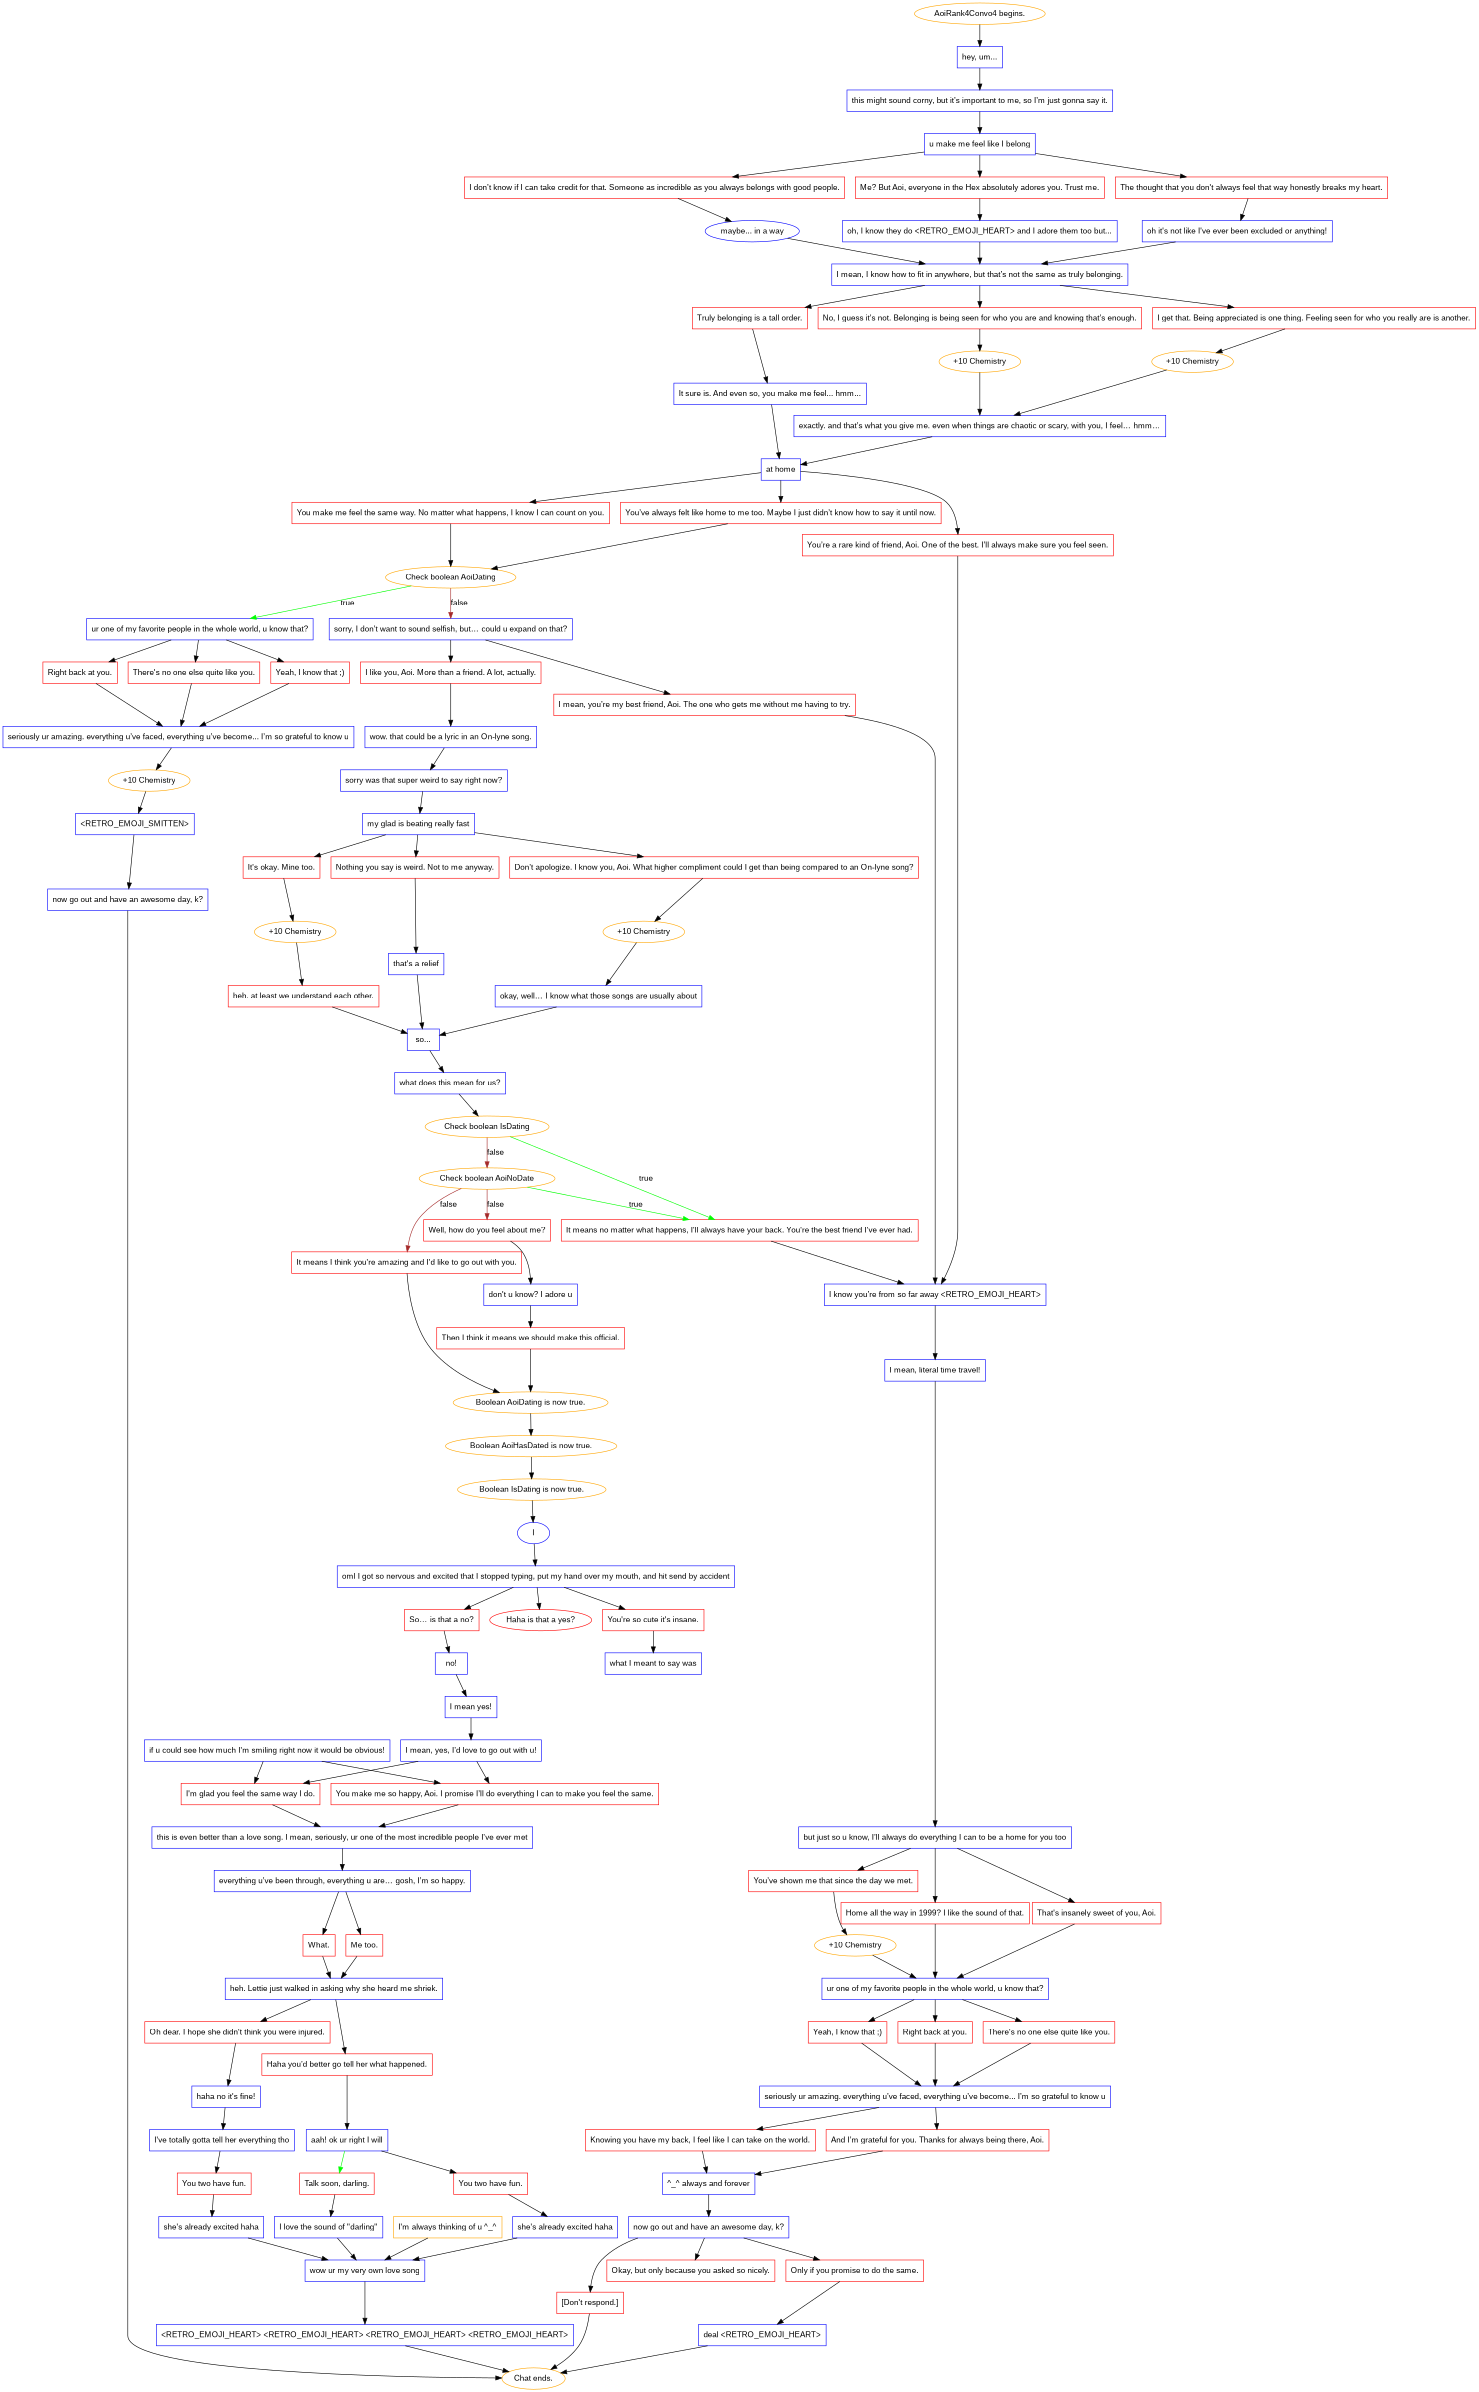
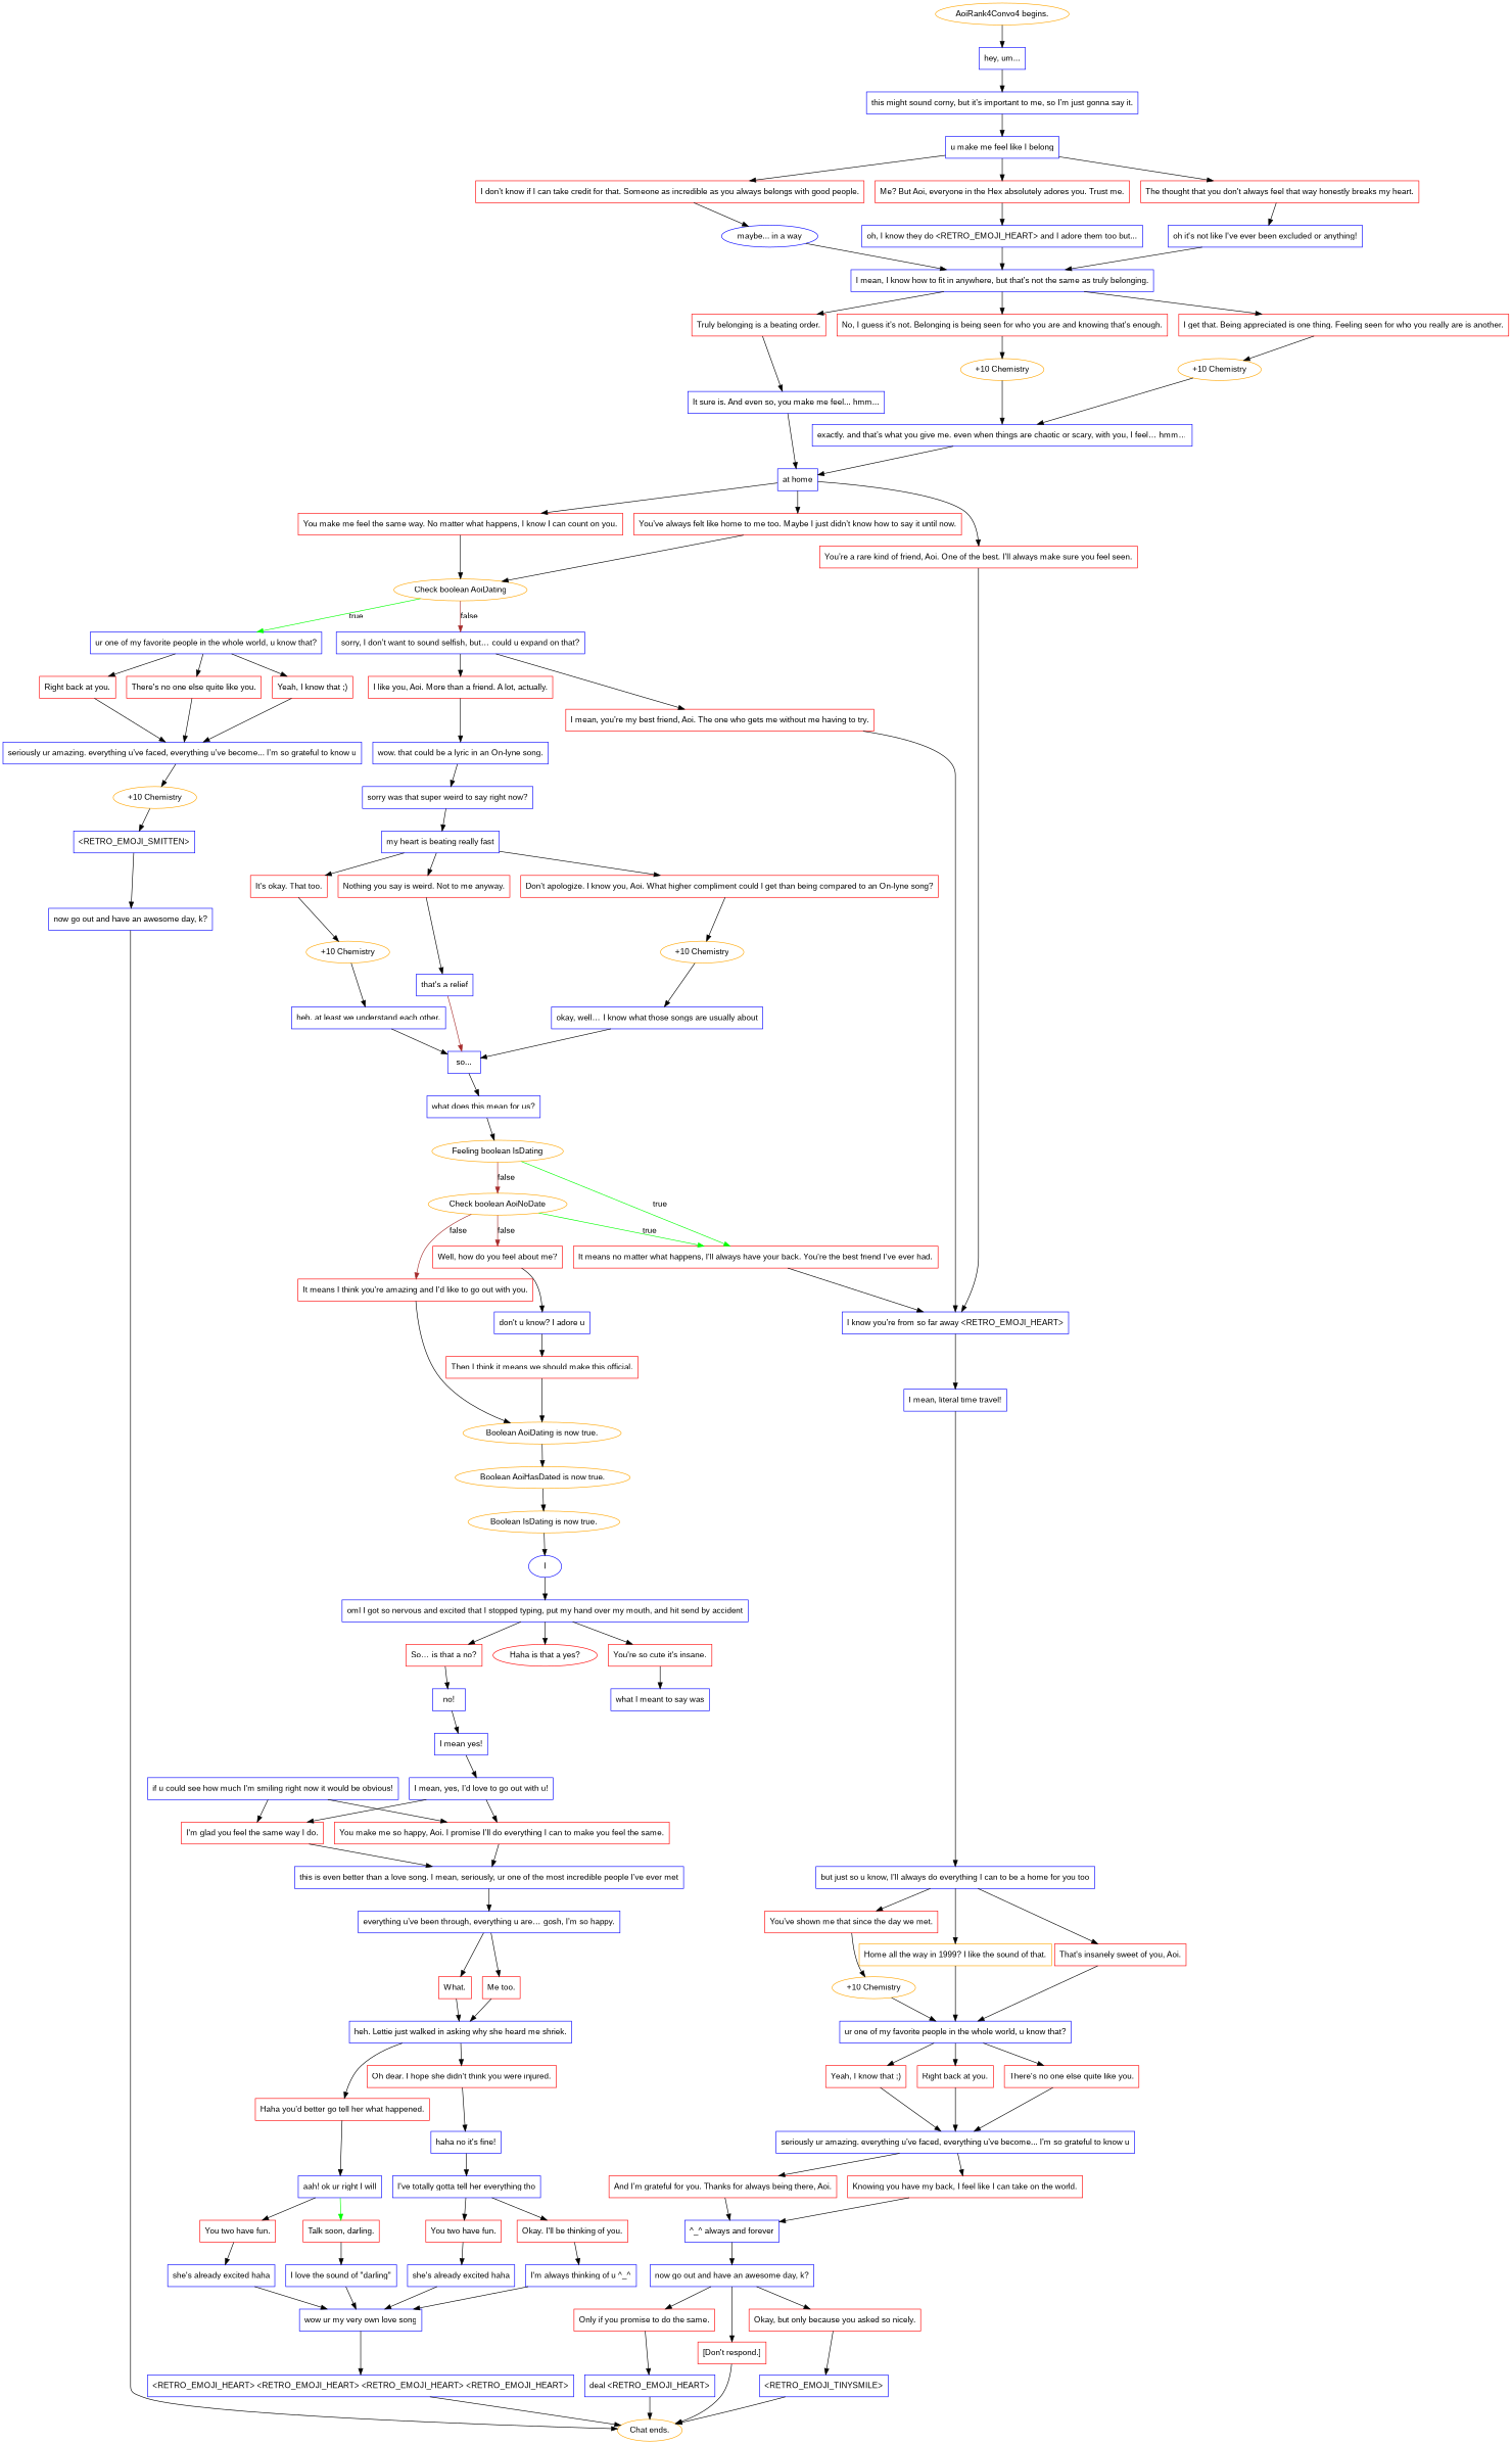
  digraph {
    fontname="Liberation Sans"
    node [color=blue fontname="Liberation Sans" shape=box]
    edge [fontname="Liberation Sans"]
    "AoiRank4Convo4 begins." [color=orange shape=""]
    n2 [label="hey, um..."]
    n3 [label="this might sound corny, but it’s important to me, so I’m just gonna say it."]
    n4 [label="u make me feel like I belong"]
    n5 [color=red label="I don’t know if I can take credit for that. Someone as incredible as you always belongs with good people."]
    n6 [color=red label="Me? But Aoi, everyone in the Hex absolutely adores you. Trust me."]
    n7 [color=red label="The thought that you don't always feel that way honestly breaks my heart."]
    n8 [label="maybe... in a way" shape=ellipse]
    n9 [label="oh, I know they do <RETRO_EMOJI_HEART> and I adore them too but..."]
    n10 [label="oh it's not like I've ever been excluded or anything!"]
    n11 [label="I mean, I know how to fit in anywhere, but that’s not the same as truly belonging."]
    n12 [color=red label="I get that. Being appreciated is one thing. Feeling seen for who you really are is another."]
    n13 [color=red label="No, I guess it’s not. Belonging is being seen for who you are and knowing that’s enough."]
-   n14 [color=red label="Truly belonging is a tall order."]
+   n14 [color=red label="Truly belonging is a beating order."]
    n15 [color=orange label="+10 Chemistry" shape=""]
    n16 [color=orange label="+10 Chemistry" shape=""]
    n17 [label="It sure is. And even so, you make me feel... hmm..."]
    n18 [label="exactly. and that’s what you give me. even when things are chaotic or scary, with you, I feel… hmm…"]
    n19 [label="at home"]
    n20 [color=red label="You’ve always felt like home to me too. Maybe I just didn’t know how to say it until now."]
    n21 [color=red label="You make me feel the same way. No matter what happens, I know I can count on you."]
    n22 [color=red label="You’re a rare kind of friend, Aoi. One of the best. I’ll always make sure you feel seen."]
    n23 [color=orange label="Check boolean AoiDating" shape=""]
    n24 [label="I know you’re from so far away <RETRO_EMOJI_HEART>"]
    n25 [label="ur one of my favorite people in the whole world, u know that?"]
    n26 [label="sorry, I don’t want to sound selfish, but… could u expand on that?"]
    n27 [label="I mean, literal time travel!"]
    n28 [color=red label="Right back at you."]
    n29 [color=red label="There's no one else quite like you."]
    n30 [color=red label="Yeah, I know that ;)"]
    n31 [color=red label="I like you, Aoi. More than a friend. A lot, actually."]
    n32 [color=red label="I mean, you’re my best friend, Aoi. The one who gets me without me having to try."]
    n33 [label="but just so u know, I’ll always do everything I can to be a home for you too"]
    n34 [label="seriously ur amazing. everything u’ve faced, everything u’ve become... I’m so grateful to know u"]
    n35 [label="wow. that could be a lyric in an On-lyne song."]
    n36 [color=red label="You’ve shown me that since the day we met."]
-   n37 [color=red label="Home all the way in 1999? I like the sound of that."]
+   n37 [color=orange label="Home all the way in 1999? I like the sound of that."]
    n38 [color=red label="That's insanely sweet of you, Aoi."]
    n39 [color=orange label="+10 Chemistry" shape=""]
    n40 [label="sorry was that super weird to say right now?"]
    n41 [color=orange label="+10 Chemistry" shape=""]
    n42 [label="ur one of my favorite people in the whole world, u know that?"]
    n43 [label="<RETRO_EMOJI_SMITTEN>"]
-   n44 [label="my glad is beating really fast"]
+   n44 [label="my heart is beating really fast"]
    n45 [color=red label="Right back at you."]
    n46 [color=red label="There's no one else quite like you."]
    n47 [color=red label="Yeah, I know that ;)"]
    n48 [label="now go out and have an awesome day, k?"]
    n49 [color=red label="Don’t apologize. I know you, Aoi. What higher compliment could I get than being compared to an On-lyne song?"]
-   n50 [color=red label="It's okay. Mine too."]
+   n50 [color=red label="It's okay. That too."]
    n51 [color=red label="Nothing you say is weird. Not to me anyway."]
    n52 [label="seriously ur amazing. everything u’ve faced, everything u’ve become... I’m so grateful to know u"]
    "Chat ends." [color=orange shape=""]
    n54 [color=orange label="+10 Chemistry" shape=""]
    n55 [color=orange label="+10 Chemistry" shape=""]
    n56 [label="that's a relief"]
    n57 [color=red label="Knowing you have my back, I feel like I can take on the world."]
    n58 [color=red label="And I’m grateful for you. Thanks for always being there, Aoi."]
    n59 [label="okay, well… I know what those songs are usually about"]
-   n60 [color=red label="heh. at least we understand each other."]
+   n60 [label="heh. at least we understand each other."]
    n61 [label="so..."]
    n62 [label="^_^ always and forever"]
    n63 [label="what does this mean for us?"]
    n64 [label="now go out and have an awesome day, k?"]
-   n65 [color=orange label="Check boolean IsDating" shape=""]
+   n65 [color=orange label="Feeling boolean IsDating" shape=""]
    n66 [color=red label="Okay, but only because you asked so nicely."]
    n67 [color=red label="Only if you promise to do the same."]
    n68 [color=red label="[Don't respond.]"]
    n69 [color=red label="It means no matter what happens, I'll always have your back. You're the best friend I've ever had."]
    n70 [color=orange label="Check boolean AoiNoDate" shape=""]
+   n71 [label="<RETRO_EMOJI_TINYSMILE>"]
    n72 [label="deal <RETRO_EMOJI_HEART>"]
    n73 [color=red label="It means I think you're amazing and I'd like to go out with you."]
    n74 [color=red label="Well, how do you feel about me?"]
    n75 [color=orange label="Boolean AoiDating is now true." shape=""]
    n76 [label="don't u know? I adore u"]
    n77 [color=orange label="Boolean AoiHasDated is now true." shape=""]
    n78 [color=red label="Then I think it means we should make this official."]
    n79 [color=orange label="Boolean IsDating is now true." shape=""]
    n80 [label=I shape=ellipse]
    n81 [label="oml I got so nervous and excited that I stopped typing, put my hand over my mouth, and hit send by accident"]
    n82 [color=red label="Haha is that a yes?" shape=ellipse]
    n83 [color=red label="You're so cute it's insane."]
    n84 [color=red label="So… is that a no?"]
    n85 [label="what I meant to say was"]
    n86 [label="no!"]
    n87 [label="I mean yes!"]
    n88 [label="if u could see how much I'm smiling right now it would be obvious!"]
    n89 [color=red label="I'm glad you feel the same way I do."]
    n90 [color=red label="You make me so happy, Aoi. I promise I’ll do everything I can to make you feel the same."]
    n91 [label="I mean, yes, I’d love to go out with u!"]
    n92 [label="this is even better than a love song. I mean, seriously, ur one of the most incredible people I’ve ever met"]
    n93 [label="everything u’ve been through, everything u are… gosh, I’m so happy."]
    n94 [color=red label="What."]
    n95 [color=red label="Me too."]
    n96 [label="heh. Lettie just walked in asking why she heard me shriek."]
    n97 [color=red label="Oh dear. I hope she didn't think you were injured."]
    n98 [color=red label="Haha you’d better go tell her what happened."]
    n99 [label="haha no it's fine!"]
    n100 [label="aah! ok ur right I will"]
    n101 [label="I've totally gotta tell her everything tho"]
    n102 [color=red label="You two have fun."]
    n103 [color=red label="Talk soon, darling."]
    n104 [color=red label="You two have fun."]
+   n105 [color=red label="Okay. I'll be thinking of you."]
    n106 [label="she's already excited haha"]
    n107 [label="I love the sound of \"darling\""]
    n108 [label="she's already excited haha"]
-   n109 [color=orange label="I'm always thinking of u ^_^"]
+   n109 [label="I'm always thinking of u ^_^"]
    n110 [label="wow ur my very own love song"]
    n111 [label="<RETRO_EMOJI_HEART> <RETRO_EMOJI_HEART> <RETRO_EMOJI_HEART> <RETRO_EMOJI_HEART>"]
    "AoiRank4Convo4 begins." -> n2
    n2 -> n3
    n3 -> n4
    n4 -> n5
    n4 -> n6
    n4 -> n7
    n5 -> n8
    n6 -> n9
    n7 -> n10
    n8 -> n11
    n9 -> n11
    n10 -> n11
    n11 -> n12
    n11 -> n13
    n11 -> n14
    n12 -> n15
    n13 -> n16
    n14 -> n17
    n15 -> n18
    n16 -> n18
    n17 -> n19
    n18 -> n19
    n19 -> n20
    n19 -> n21
    n19 -> n22
    n20 -> n23
    n21 -> n23
    n22 -> n24
    n23 -> n25 [color=green label=true]
    n23 -> n26 [color=brown label=false]
    n24 -> n27
    n25 -> n28
    n25 -> n29
    n25 -> n30
    n26 -> n31
    n26 -> n32
    n27 -> n33
    n28 -> n34
    n29 -> n34
    n30 -> n34
    n31 -> n35
    n32 -> n24
    n33 -> n36
    n33 -> n37
    n33 -> n38
    n34 -> n39
    n35 -> n40
    n36 -> n41
    n37 -> n42
    n38 -> n42
    n39 -> n43
    n40 -> n44
    n41 -> n42
    n42 -> n45
    n42 -> n46
    n42 -> n47
    n43 -> n48
    n44 -> n49
    n44 -> n50
    n44 -> n51
    n45 -> n52
    n46 -> n52
    n47 -> n52
    n48 -> "Chat ends."
    n49 -> n54
    n50 -> n55
    n51 -> n56
    n52 -> n57
    n52 -> n58
    n54 -> n59
    n55 -> n60
-   n56 -> n61
+   n56 -> n61 [color=brown]
    n57 -> n62
    n58 -> n62
    n59 -> n61
    n60 -> n61
    n61 -> n63
    n62 -> n64
    n63 -> n65
    n64 -> n66
    n64 -> n67
    n64 -> n68
    n65 -> n69 [color=green label=true]
    n65 -> n70 [color=brown label=false]
+   n66 -> n71
    n67 -> n72
    n68 -> "Chat ends."
    n69 -> n24
    n70 -> n69 [color=green label=true]
    n70 -> n73 [color=brown label=false]
    n70 -> n74 [color=brown label=false]
+   n71 -> "Chat ends."
    n72 -> "Chat ends."
    n73 -> n75
    n74 -> n76
    n75 -> n77
    n76 -> n78
    n77 -> n79
    n78 -> n75
    n79 -> n80
    n80 -> n81
    n81 -> n82
    n81 -> n83
    n81 -> n84
    n83 -> n85
    n84 -> n86
    n86 -> n87
    n87 -> n91
    n88 -> n89
    n88 -> n90
    n89 -> n92
    n90 -> n92
    n91 -> n89
    n91 -> n90
    n92 -> n93
    n93 -> n94
    n93 -> n95
    n94 -> n96
    n95 -> n96
    n96 -> n97
    n96 -> n98
    n97 -> n99
    n98 -> n100
    n99 -> n101
    n100 -> n102
    n100 -> n103 [color=green]
    n101 -> n104
+   n101 -> n105
    n102 -> n106
    n103 -> n107
    n104 -> n108
+   n105 -> n109
    n106 -> n110
    n107 -> n110
    n108 -> n110
    n109 -> n110
    n110 -> n111
    n111 -> "Chat ends."
  }
